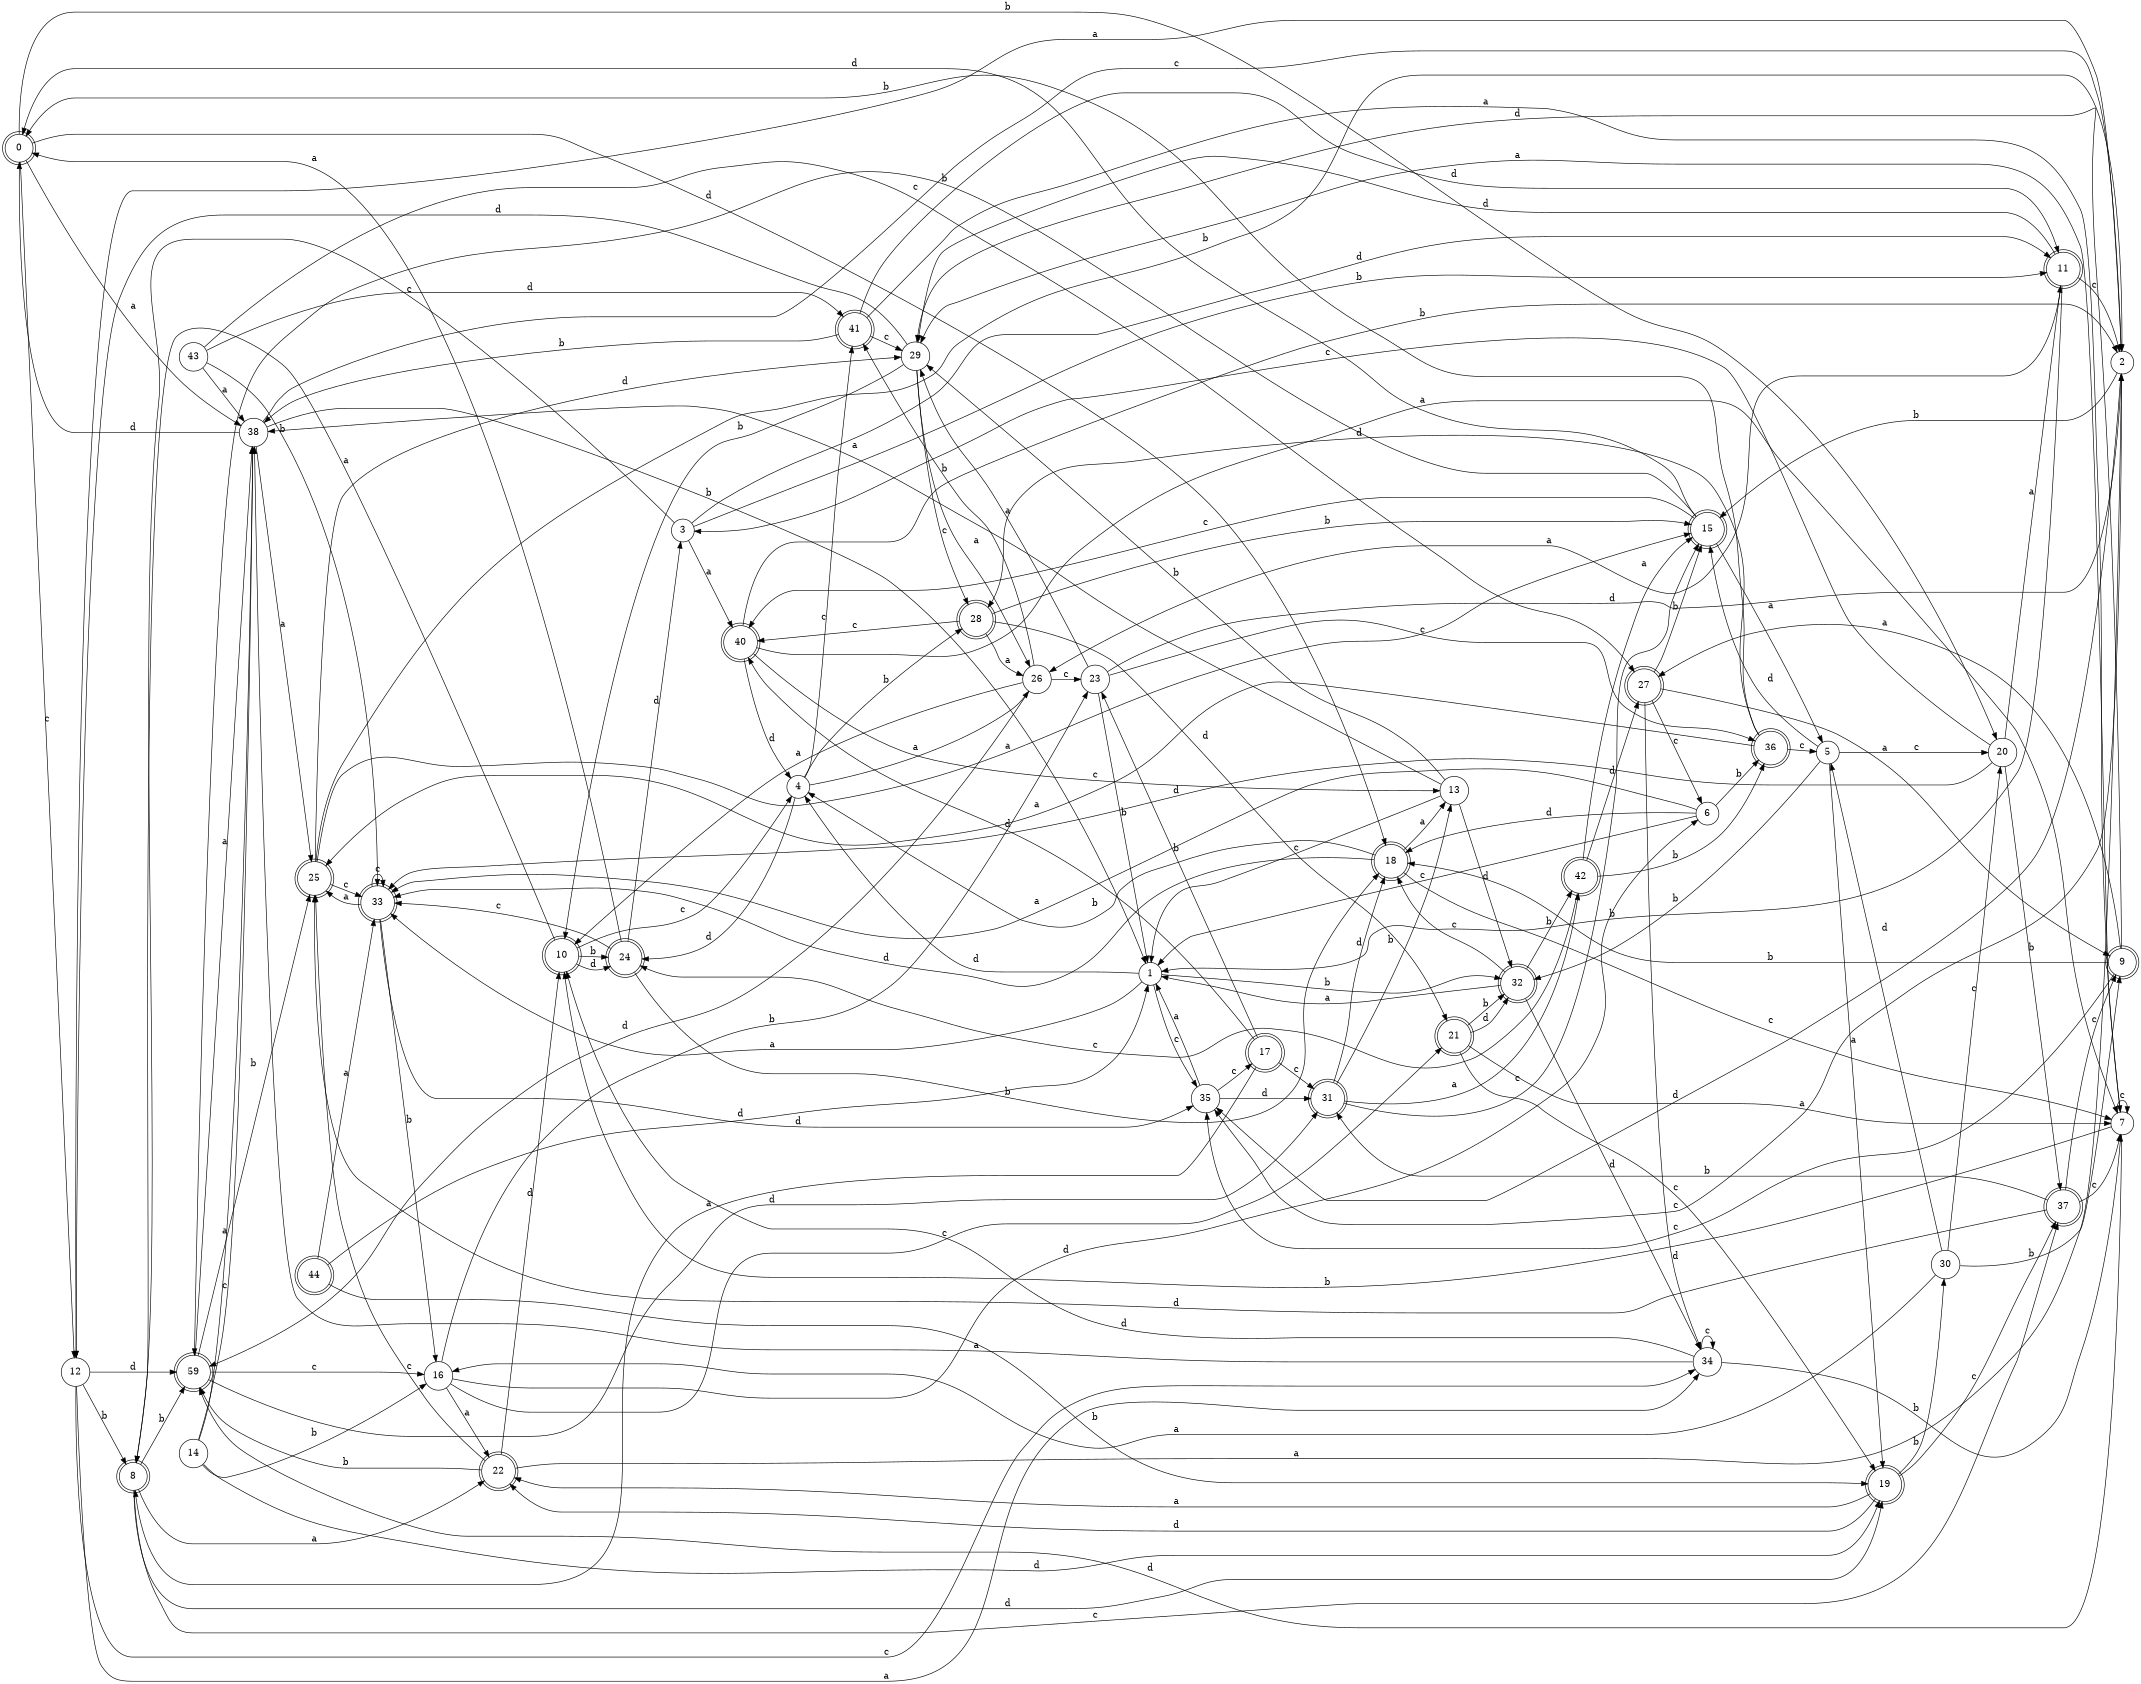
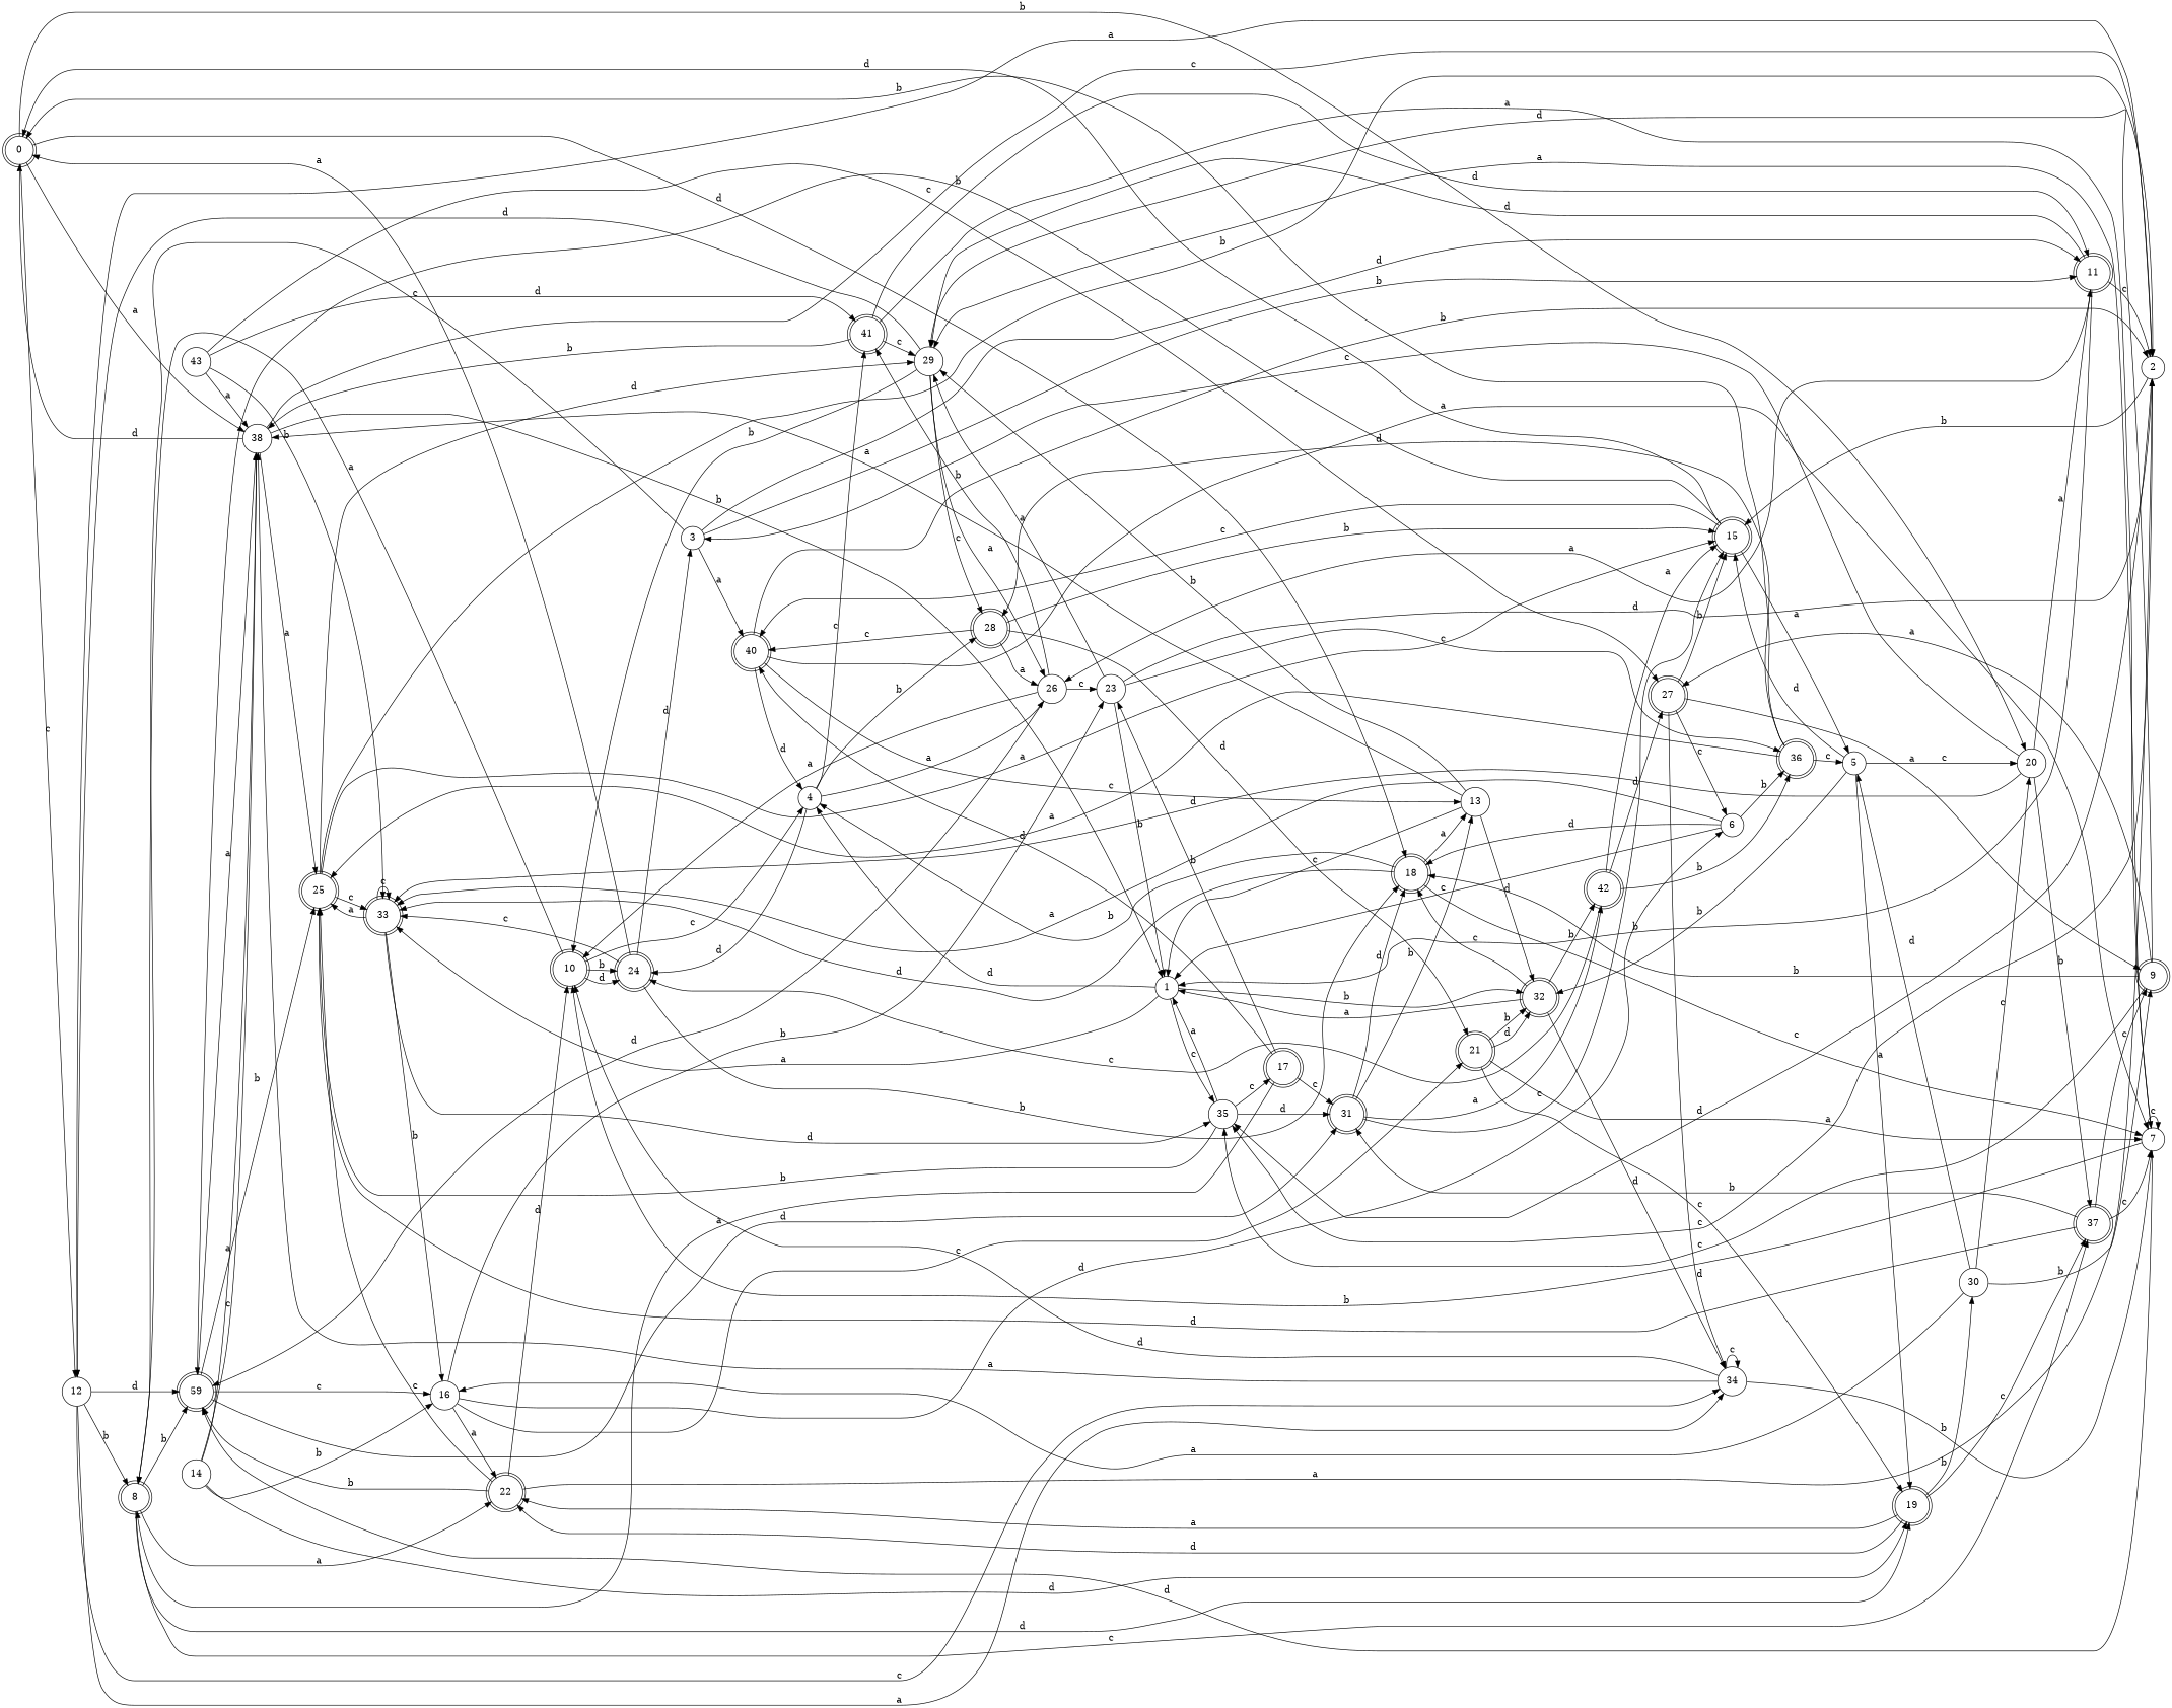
  digraph {
    rankdir=LR
    node [color=black fillcolor=white shape=doublecircle style="rounded,filled"]
    n1 [label=0]
    n2 [label=12 shape=circle style=filled]
    n3 [label=18]
    n4 [label=20 shape=circle style=filled]
    n5 [label=38 shape=circle style=filled]
    n6 [label=8]
    n7 [label=59]
    n8 [label=34 shape=circle style=filled]
    n9 [label=4 shape=circle style=filled]
    n10 [label=33]
    n11 [label=7 shape=circle style=filled]
    n12 [label=13 shape=circle style=filled]
    n13 [label=3 shape=circle style=filled]
    n14 [label=11]
    n15 [label=37]
    n16 [label=1 shape=circle style=filled]
    n17 [label=2 shape=circle style=filled]
    n18 [label=25]
    n19 [label=32]
    n20 [label=35 shape=circle style=filled]
    n21 [label=24]
    n22 [label=26 shape=circle style=filled]
    n23 [label=28]
    n24 [label=41]
    n25 [label=42]
    n26 [label=16 shape=circle style=filled]
    n27 [label=17]
    n28 [label=31]
    n29 [label=15]
    n30 [label=40]
    n31 [label=5 shape=circle style=filled]
    n32 [label=19]
    n33 [label=22]
    n34 [label=29 shape=circle style=filled]
    n35 [label=10]
    n36 [label=23 shape=circle style=filled]
    n37 [label=21]
    n38 [label=30 shape=circle style=filled]
    n39 [label=6 shape=circle style=filled]
    n40 [label=36]
    n41 [label=9]
    n42 [label=27]
    n43 [label=14 shape=circle style=filled]
    n44 [label=43 shape=circle style=filled]
-   n45 [label=44]
    n1 -> n2 [label=c]
    n1 -> n3 [label=d]
    n1 -> n4 [label=b]
    n1 -> n5 [label=a]
    n2 -> n6 [label=b]
    n2 -> n7 [label=d]
    n2 -> n8 [label=a]
    n2 -> n8 [label=c]
    n3 -> n9 [label=b]
    n3 -> n10 [label=d]
    n3 -> n11 [label=c]
    n3 -> n12 [label=a]
    n4 -> n10 [label=d]
    n4 -> n13 [label=c]
    n4 -> n14 [label=a]
    n4 -> n15 [label=b]
    n5 -> n1 [label=d]
    n5 -> n16 [label=b]
    n5 -> n17 [label=c]
    n5 -> n18 [label=a]
    n6 -> n7 [label=b]
    n6 -> n15 [label=c]
    n6 -> n32 [label=d]
    n6 -> n33 [label=a]
    n7 -> n5 [label=a]
    n7 -> n18 [label=b]
    n7 -> n26 [label=c]
    n7 -> n28 [label=d]
    n8 -> n5 [label=a]
    n8 -> n8 [label=c]
    n8 -> n11 [label=b]
    n8 -> n35 [label=d]
    n9 -> n21 [label=d]
    n9 -> n22 [label=a]
    n9 -> n23 [label=b]
    n9 -> n24 [label=c]
    n10 -> n10 [label=c]
    n10 -> n18 [label=a]
    n10 -> n20 [label=d]
    n10 -> n26 [label=b]
    n11 -> n7 [label=d]
    n11 -> n11 [label=c]
    n11 -> n34 [label=a]
    n11 -> n35 [label=b]
    n12 -> n5 [label=a]
    n12 -> n16 [label=c]
    n12 -> n19 [label=d]
    n12 -> n34 [label=b]
    n13 -> n6 [label=c]
    n13 -> n14 [label=b]
    n13 -> n14 [label=d]
    n13 -> n30 [label=a]
    n14 -> n16 [label=b]
    n14 -> n17 [label=c]
    n14 -> n22 [label=a]
    n14 -> n34 [label=d]
    n15 -> n11 [label=c]
    n15 -> n18 [label=d]
    n15 -> n28 [label=b]
    n15 -> n41 [label=c]
    n16 -> n9 [label=d]
    n16 -> n10 [label=a]
    n16 -> n19 [label=b]
    n16 -> n20 [label=c]
    n17 -> n2 [label=a]
    n17 -> n20 [label=c]
    n17 -> n20 [label=d]
    n17 -> n29 [label=b]
    n18 -> n10 [label=c]
    n18 -> n17 [label=b]
    n18 -> n29 [label=a]
    n18 -> n34 [label=d]
    n19 -> n3 [label=c]
    n19 -> n8 [label=d]
    n19 -> n16 [label=a]
    n19 -> n25 [label=b]
    n20 -> n16 [label=a]
+   n20 -> n18 [label=b]
    n20 -> n27 [label=c]
    n20 -> n28 [label=d]
    n21 -> n1 [label=a]
    n21 -> n3 [label=b]
    n21 -> n10 [label=c]
    n21 -> n13 [label=d]
    n22 -> n7 [label=d]
    n22 -> n24 [label=b]
    n22 -> n35 [label=a]
    n22 -> n36 [label=c]
    n23 -> n22 [label=a]
    n23 -> n29 [label=b]
    n23 -> n30 [label=c]
    n23 -> n37 [label=d]
    n24 -> n5 [label=b]
    n24 -> n11 [label=a]
    n24 -> n14 [label=d]
    n24 -> n34 [label=c]
    n25 -> n21 [label=c]
    n25 -> n29 [label=a]
    n25 -> n40 [label=b]
    n25 -> n42 [label=d]
    n26 -> n33 [label=a]
    n26 -> n36 [label=b]
    n26 -> n37 [label=c]
    n26 -> n39 [label=d]
    n27 -> n6 [label=a]
    n27 -> n28 [label=c]
    n27 -> n30 [label=d]
    n27 -> n36 [label=b]
    n28 -> n3 [label=d]
    n28 -> n12 [label=b]
    n28 -> n25 [label=a]
    n28 -> n29 [label=c]
    n29 -> n1 [label=d]
    n29 -> n7 [label=b]
    n29 -> n30 [label=c]
    n29 -> n31 [label=a]
    n30 -> n9 [label=d]
    n30 -> n11 [label=a]
    n30 -> n12 [label=c]
    n30 -> n17 [label=b]
    n31 -> n4 [label=c]
    n31 -> n19 [label=b]
    n31 -> n29 [label=d]
    n31 -> n32 [label=a]
    n32 -> n15 [label=c]
    n32 -> n33 [label=a]
    n32 -> n33 [label=d]
    n32 -> n38 [label=b]
    n33 -> n7 [label=b]
    n33 -> n17 [label=a]
    n33 -> n18 [label=c]
    n33 -> n35 [label=d]
    n34 -> n2 [label=d]
    n34 -> n22 [label=a]
    n34 -> n23 [label=c]
    n34 -> n35 [label=b]
    n35 -> n6 [label=a]
    n35 -> n9 [label=c]
    n35 -> n21 [label=b]
    n35 -> n21 [label=d]
    n36 -> n16 [label=b]
    n36 -> n17 [label=d]
    n36 -> n34 [label=a]
    n36 -> n40 [label=c]
    n37 -> n11 [label=a]
    n37 -> n19 [label=b]
    n37 -> n19 [label=d]
    n37 -> n32 [label=c]
    n38 -> n4 [label=c]
    n38 -> n26 [label=a]
    n38 -> n31 [label=d]
    n38 -> n41 [label=b]
    n39 -> n3 [label=d]
    n39 -> n10 [label=a]
    n39 -> n16 [label=c]
    n39 -> n40 [label=b]
    n40 -> n1 [label=b]
    n40 -> n18 [label=a]
    n40 -> n23 [label=d]
    n40 -> n31 [label=c]
    n41 -> n3 [label=b]
    n41 -> n20 [label=c]
    n41 -> n34 [label=d]
    n41 -> n42 [label=a]
    n42 -> n8 [label=d]
    n42 -> n29 [label=b]
    n42 -> n39 [label=c]
    n42 -> n41 [label=a]
    n43 -> n5 [label=a]
    n43 -> n5 [label=c]
    n43 -> n26 [label=b]
    n43 -> n32 [label=d]
    n44 -> n5 [label=a]
    n44 -> n10 [label=b]
    n44 -> n24 [label=d]
    n44 -> n42 [label=c]
-   n45 -> n10 [label=a]
-   n45 -> n16 [label=d]
-   n45 -> n32 [label=b]
  }
